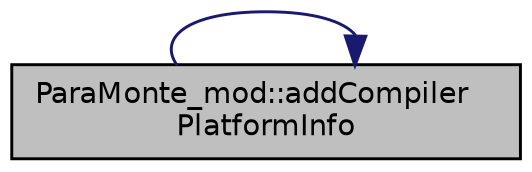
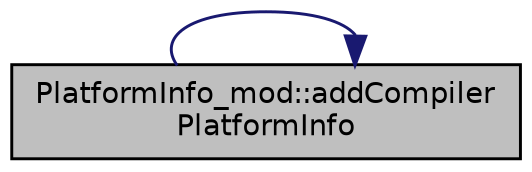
  digraph {
    rankdir=LR
-   n1 [color=black fillcolor=grey75 fontcolor=black fontname=Helvetica fontsize=10 height=0.2 label="ParaMonte_mod::addCompiler\lPlatformInfo" shape=record style=filled width=0.4]
+   n1 [color=black fillcolor=grey75 fontcolor=black fontname=Helvetica fontsize=10 height=0.2 label="PlatformInfo_mod::addCompiler\lPlatformInfo" shape=record style=filled width=0.4]
    n1 -> n1 [color=midnightblue fontname=Helvetica fontsize=10 labelfontname=Helvetica labelfontsize=10 style=solid]
  }
